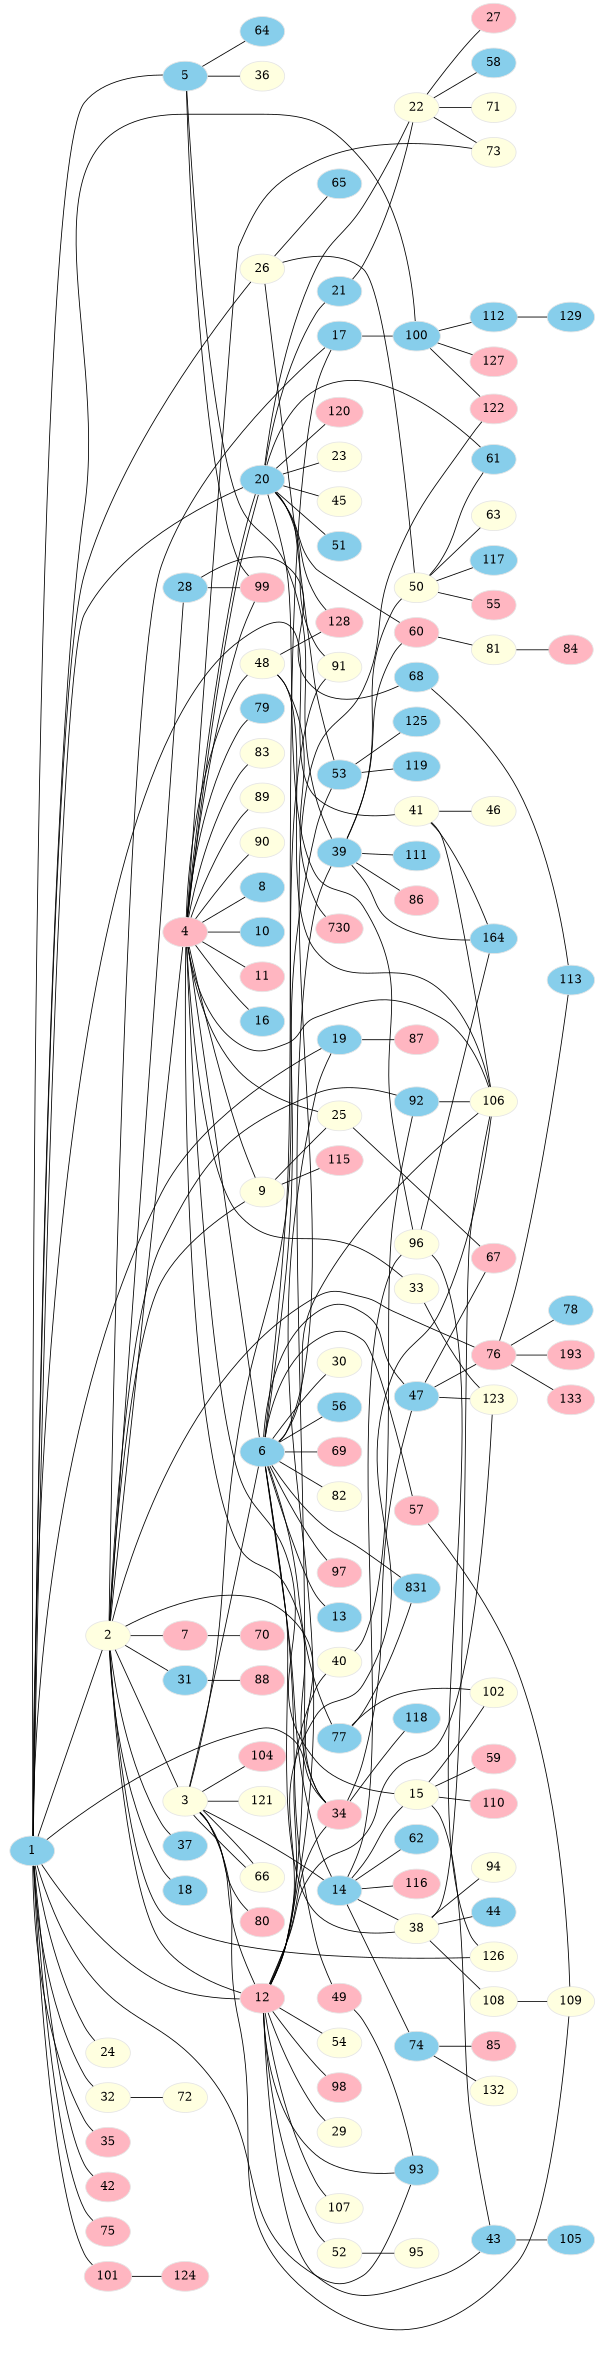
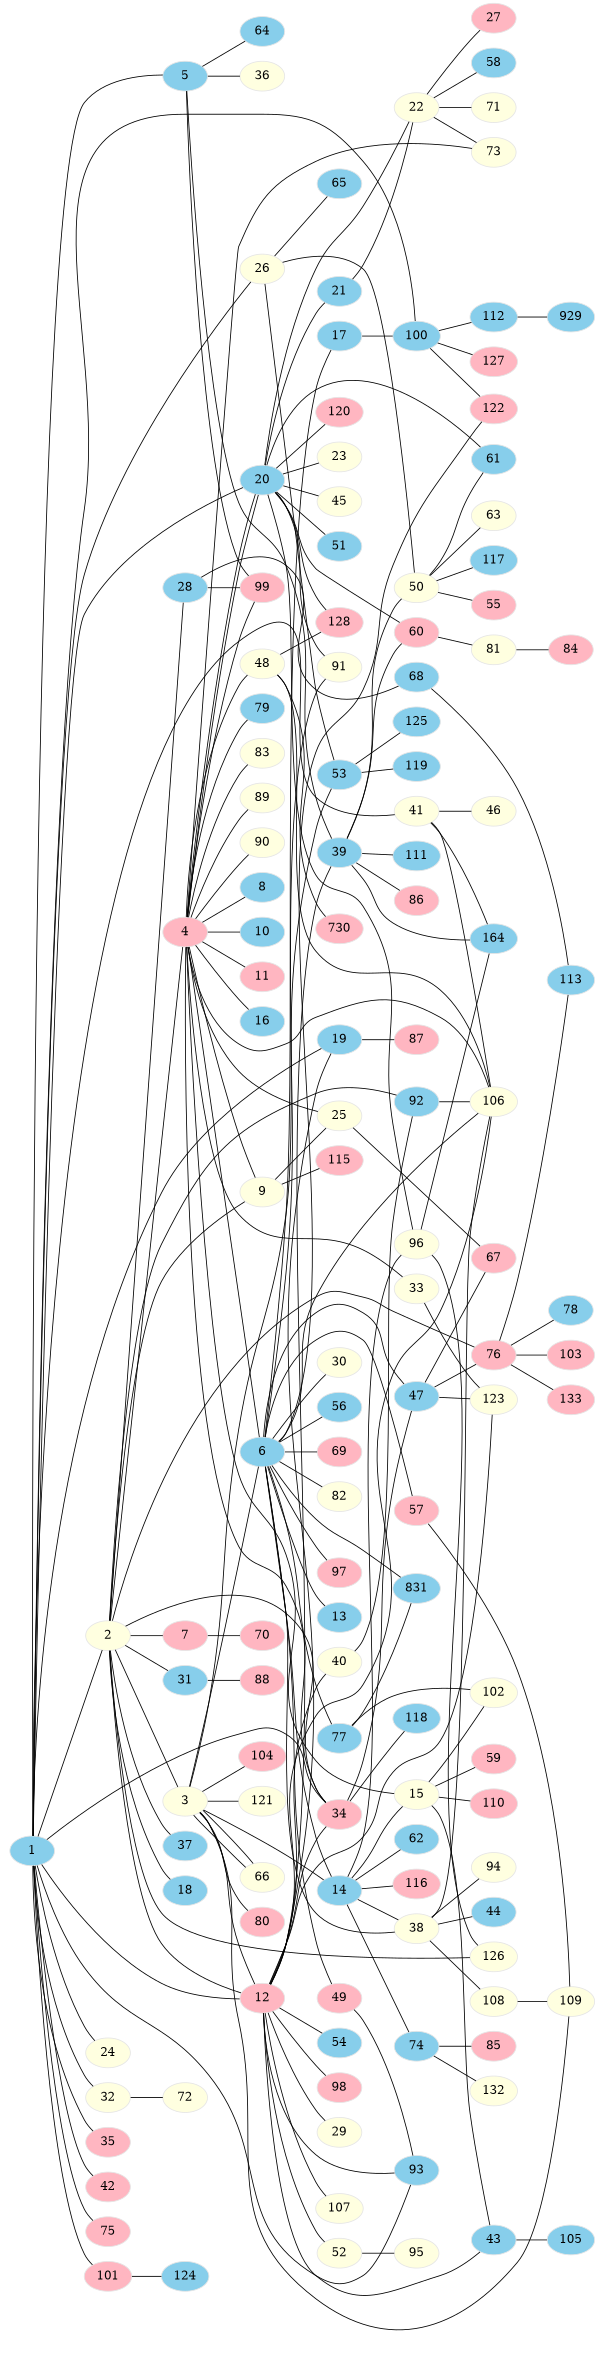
  graph {
    rankdir=LR
    node [color=gray90 fillcolor=skyblue style=filled]
    2 [fillcolor=lightyellow]
    1
    5
    12 [fillcolor=lightpink]
    19
    20
    24 [fillcolor=lightyellow]
    26 [fillcolor=lightyellow]
    32 [fillcolor=lightyellow]
    34 [fillcolor=lightpink]
    35 [fillcolor=lightpink]
    41 [fillcolor=lightyellow]
    42 [fillcolor=lightpink]
    75 [fillcolor=lightpink]
    93
    100
    101 [fillcolor=lightpink]
    3 [fillcolor=lightyellow]
    4 [fillcolor=lightpink]
    7 [fillcolor=lightpink]
    9 [fillcolor=lightyellow]
    17
    18
    28
    31
    37
    76 [fillcolor=lightpink]
    92
    126 [fillcolor=lightyellow]
    99 [fillcolor=lightpink]
    36 [fillcolor=lightyellow]
    39
    64
    106 [fillcolor=lightyellow]
    29 [fillcolor=lightyellow]
    40 [fillcolor=lightyellow]
    43
    52 [fillcolor=lightyellow]
-   54 [fillcolor=lightyellow]
+   54
    98 [fillcolor=lightpink]
    107 [fillcolor=lightyellow]
    123 [fillcolor=lightyellow]
    87 [fillcolor=lightpink]
    91 [fillcolor=lightyellow]
    96 [fillcolor=lightyellow]
    21
    22 [fillcolor=lightyellow]
    23 [fillcolor=lightyellow]
    45 [fillcolor=lightyellow]
    51
    60 [fillcolor=lightpink]
    61
    120 [fillcolor=lightpink]
    128 [fillcolor=lightpink]
    53
    50 [fillcolor=lightyellow]
    65
    72 [fillcolor=lightyellow]
    47
    118
    n61 [label=164]
    46 [fillcolor=lightyellow]
    122 [fillcolor=lightpink]
    112
    127 [fillcolor=lightpink]
-   124 [fillcolor=lightpink]
+   124
    6
    14
    66 [fillcolor=lightyellow]
    80 [fillcolor=lightpink]
    104 [fillcolor=lightpink]
    109 [fillcolor=lightyellow]
    121 [fillcolor=lightyellow]
    8
    10
    11 [fillcolor=lightpink]
    15 [fillcolor=lightyellow]
    16
    25 [fillcolor=lightyellow]
    33 [fillcolor=lightyellow]
    48 [fillcolor=lightyellow]
    73 [fillcolor=lightyellow]
    79
    83 [fillcolor=lightyellow]
    89 [fillcolor=lightyellow]
    90 [fillcolor=lightyellow]
    70 [fillcolor=lightpink]
    115 [fillcolor=lightpink]
    68
    88 [fillcolor=lightpink]
    113
    78
-   103 [fillcolor=lightpink label=193]
+   103 [fillcolor=lightpink]
    133 [fillcolor=lightpink]
    13
    30 [fillcolor=lightyellow]
    38 [fillcolor=lightyellow]
    49 [fillcolor=lightpink]
    56
    57 [fillcolor=lightpink]
    69 [fillcolor=lightpink]
    77
    82 [fillcolor=lightyellow]
    97 [fillcolor=lightpink]
    n105 [label=831]
    62
    74
    116 [fillcolor=lightpink]
    59 [fillcolor=lightpink]
    102 [fillcolor=lightyellow]
    110 [fillcolor=lightpink]
    67 [fillcolor=lightpink]
    n113 [fillcolor=lightpink label=730]
    86 [fillcolor=lightpink]
    111
    44
    94 [fillcolor=lightyellow]
    108 [fillcolor=lightyellow]
    119
    125
    105
    95 [fillcolor=lightyellow]
    85 [fillcolor=lightpink]
    132 [fillcolor=lightyellow]
    27 [fillcolor=lightpink]
    58
    71 [fillcolor=lightyellow]
    81 [fillcolor=lightyellow]
    55 [fillcolor=lightpink]
    63 [fillcolor=lightyellow]
    117
    84 [fillcolor=lightpink]
-   129
+   129 [label=929]
    2 -- 12
    2 -- 34
    2 -- 3
    2 -- 4
    2 -- 7
    2 -- 9
-   2 -- 17
    2 -- 18
    2 -- 28
    2 -- 31
    2 -- 37
    2 -- 76
    2 -- 92
    2 -- 126
    1 -- 2
    1 -- 5
    1 -- 12
    1 -- 19
    1 -- 20
    1 -- 24
    1 -- 26
    1 -- 32
    1 -- 34
    1 -- 35
    1 -- 41
    1 -- 42
    1 -- 75
    1 -- 93
    1 -- 100
    1 -- 101
    5 -- 99
    5 -- 36
    5 -- 39
    5 -- 64
    12 -- 19
    12 -- 34
    12 -- 93
    12 -- 39
    12 -- 106
    12 -- 29
    12 -- 40
    12 -- 43
    12 -- 52
    12 -- 54
    12 -- 98
    12 -- 107
    12 -- 123
    19 -- 87
    20 -- 91
    20 -- 96
    20 -- 21
    20 -- 22
    20 -- 23
    20 -- 45
    20 -- 51
    20 -- 60
    20 -- 61
    20 -- 120
    20 -- 128
    26 -- 53
    26 -- 50
    26 -- 65
    32 -- 72
    34 -- 47
    34 -- 118
    41 -- 106
    41 -- n61
    41 -- 46
    100 -- 122
    100 -- 112
    100 -- 127
    101 -- 124
    3 -- 12
    3 -- 91
    3 -- 6
    3 -- 14
    3 -- 66
    3 -- 66
    3 -- 80
    3 -- 104
    3 -- 109
    3 -- 121
    4 -- 20
    4 -- 20
    4 -- 34
    4 -- 9
    4 -- 99
    4 -- 106
    4 -- 6
    4 -- 8
    4 -- 10
    4 -- 11
    4 -- 15
    4 -- 16
    4 -- 25
    4 -- 33
    4 -- 48
    4 -- 73
    4 -- 79
    4 -- 83
    4 -- 89
    4 -- 90
    7 -- 70
    9 -- 25
    9 -- 115
    17 -- 100
    28 -- 99
    28 -- 68
    31 -- 88
    76 -- 113
    76 -- 78
    76 -- 103
    76 -- 133
    92 -- 106
    39 -- 60
    39 -- 50
    39 -- n61
    39 -- 86
    39 -- 111
    40 -- 92
    43 -- 105
    52 -- 95
    96 -- 126
    96 -- n61
    21 -- 22
    22 -- 73
    22 -- 27
    22 -- 58
    22 -- 71
    60 -- 81
    53 -- 119
    53 -- 125
    50 -- 61
    50 -- 55
    50 -- 63
    50 -- 117
    47 -- 76
    47 -- 123
    47 -- 67
    112 -- 129
    6 -- 17
    6 -- 106
    6 -- 53
    6 -- 47
    6 -- 122
    6 -- 14
    6 -- 13
    6 -- 30
    6 -- 38
    6 -- 49
    6 -- 56
    6 -- 57
    6 -- 69
    6 -- 77
    6 -- 82
    6 -- 97
    6 -- n105
    14 -- 96
    14 -- 15
    14 -- 38
    14 -- 62
    14 -- 74
    14 -- 116
    15 -- 43
    15 -- 59
    15 -- 102
    15 -- 110
    25 -- 67
    33 -- 123
    48 -- 106
    48 -- 128
    48 -- n113
    68 -- 113
    38 -- 106
    38 -- 44
    38 -- 94
    38 -- 108
    49 -- 93
    57 -- 109
    77 -- n105
    77 -- 102
    74 -- 85
    74 -- 132
    108 -- 109
    81 -- 84
  }
